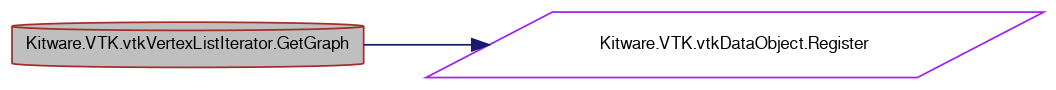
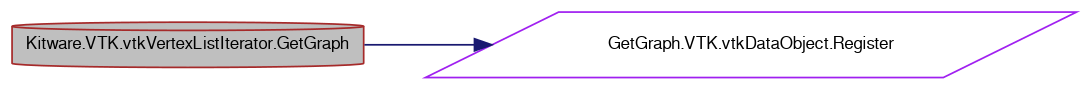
  digraph {
    rankdir=LR
    node [fontname=FreeSans fontsize=10]
    n1 [color=brown fillcolor=grey75 fontcolor=black height=0.2 label="Kitware.VTK.vtkVertexListIterator.GetGraph" shape=cylinder style=filled width=0.4]
-   n2 [color=purple height=0.2 label="Kitware.VTK.vtkDataObject.Register" shape=parallelogram width=0.4]
+   n2 [color=purple height=0.2 label="GetGraph.VTK.vtkDataObject.Register" shape=parallelogram width=0.4]
    n1 -> n2 [color=midnightblue fontname=FreeSans fontsize=10 labelfontname=FreeSans labelfontsize=10 style=solid]
  }
